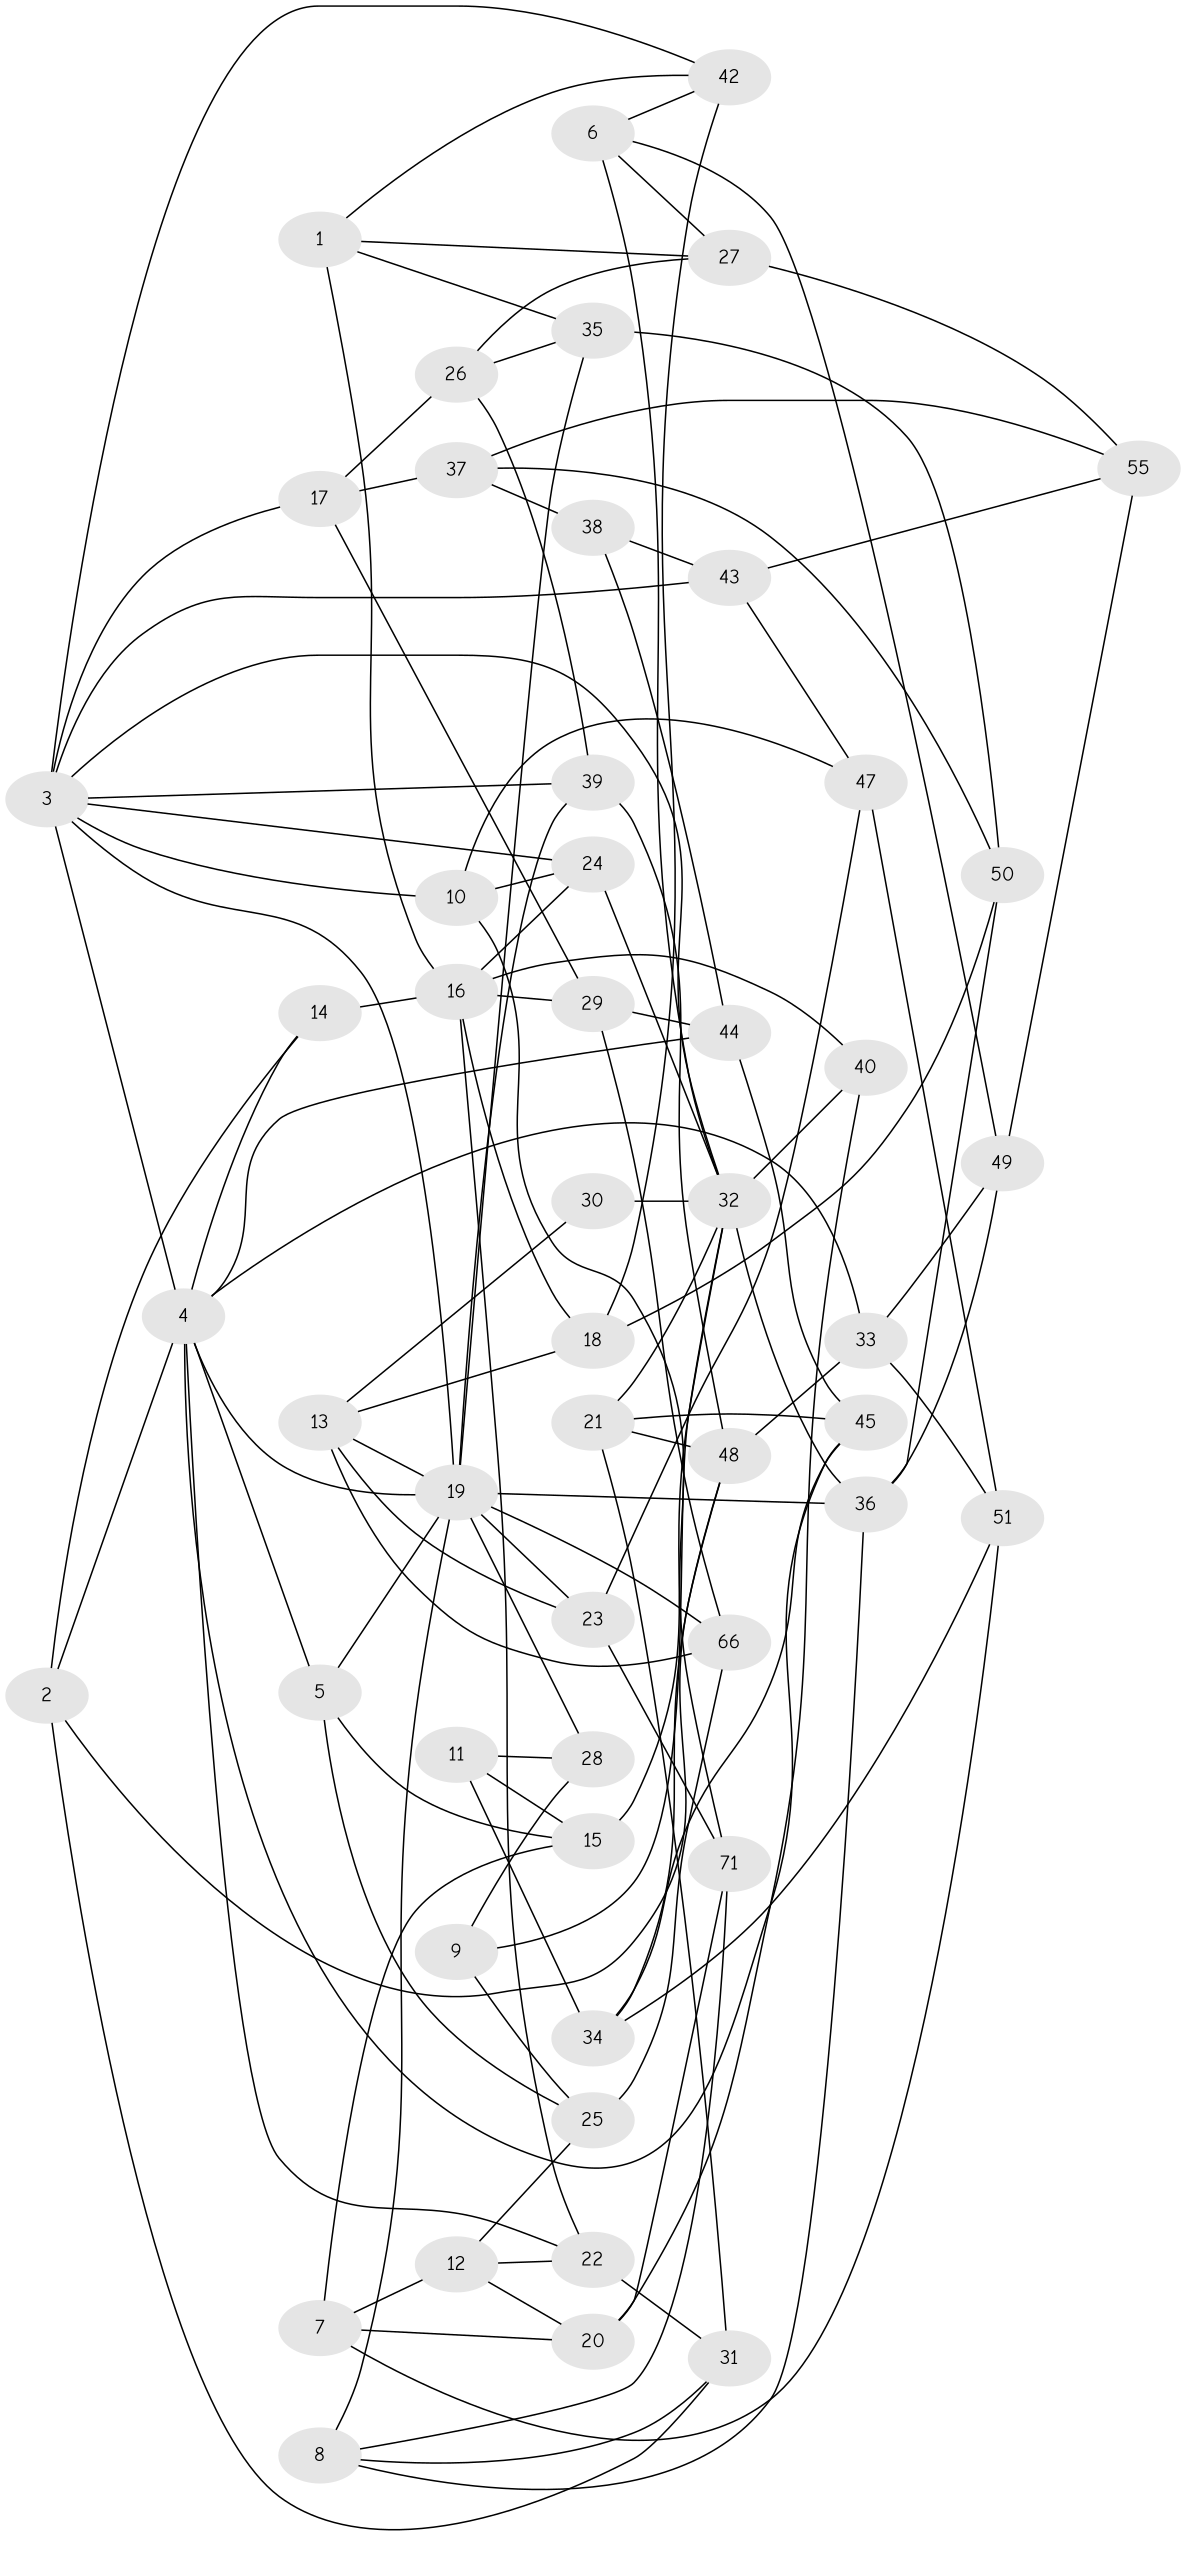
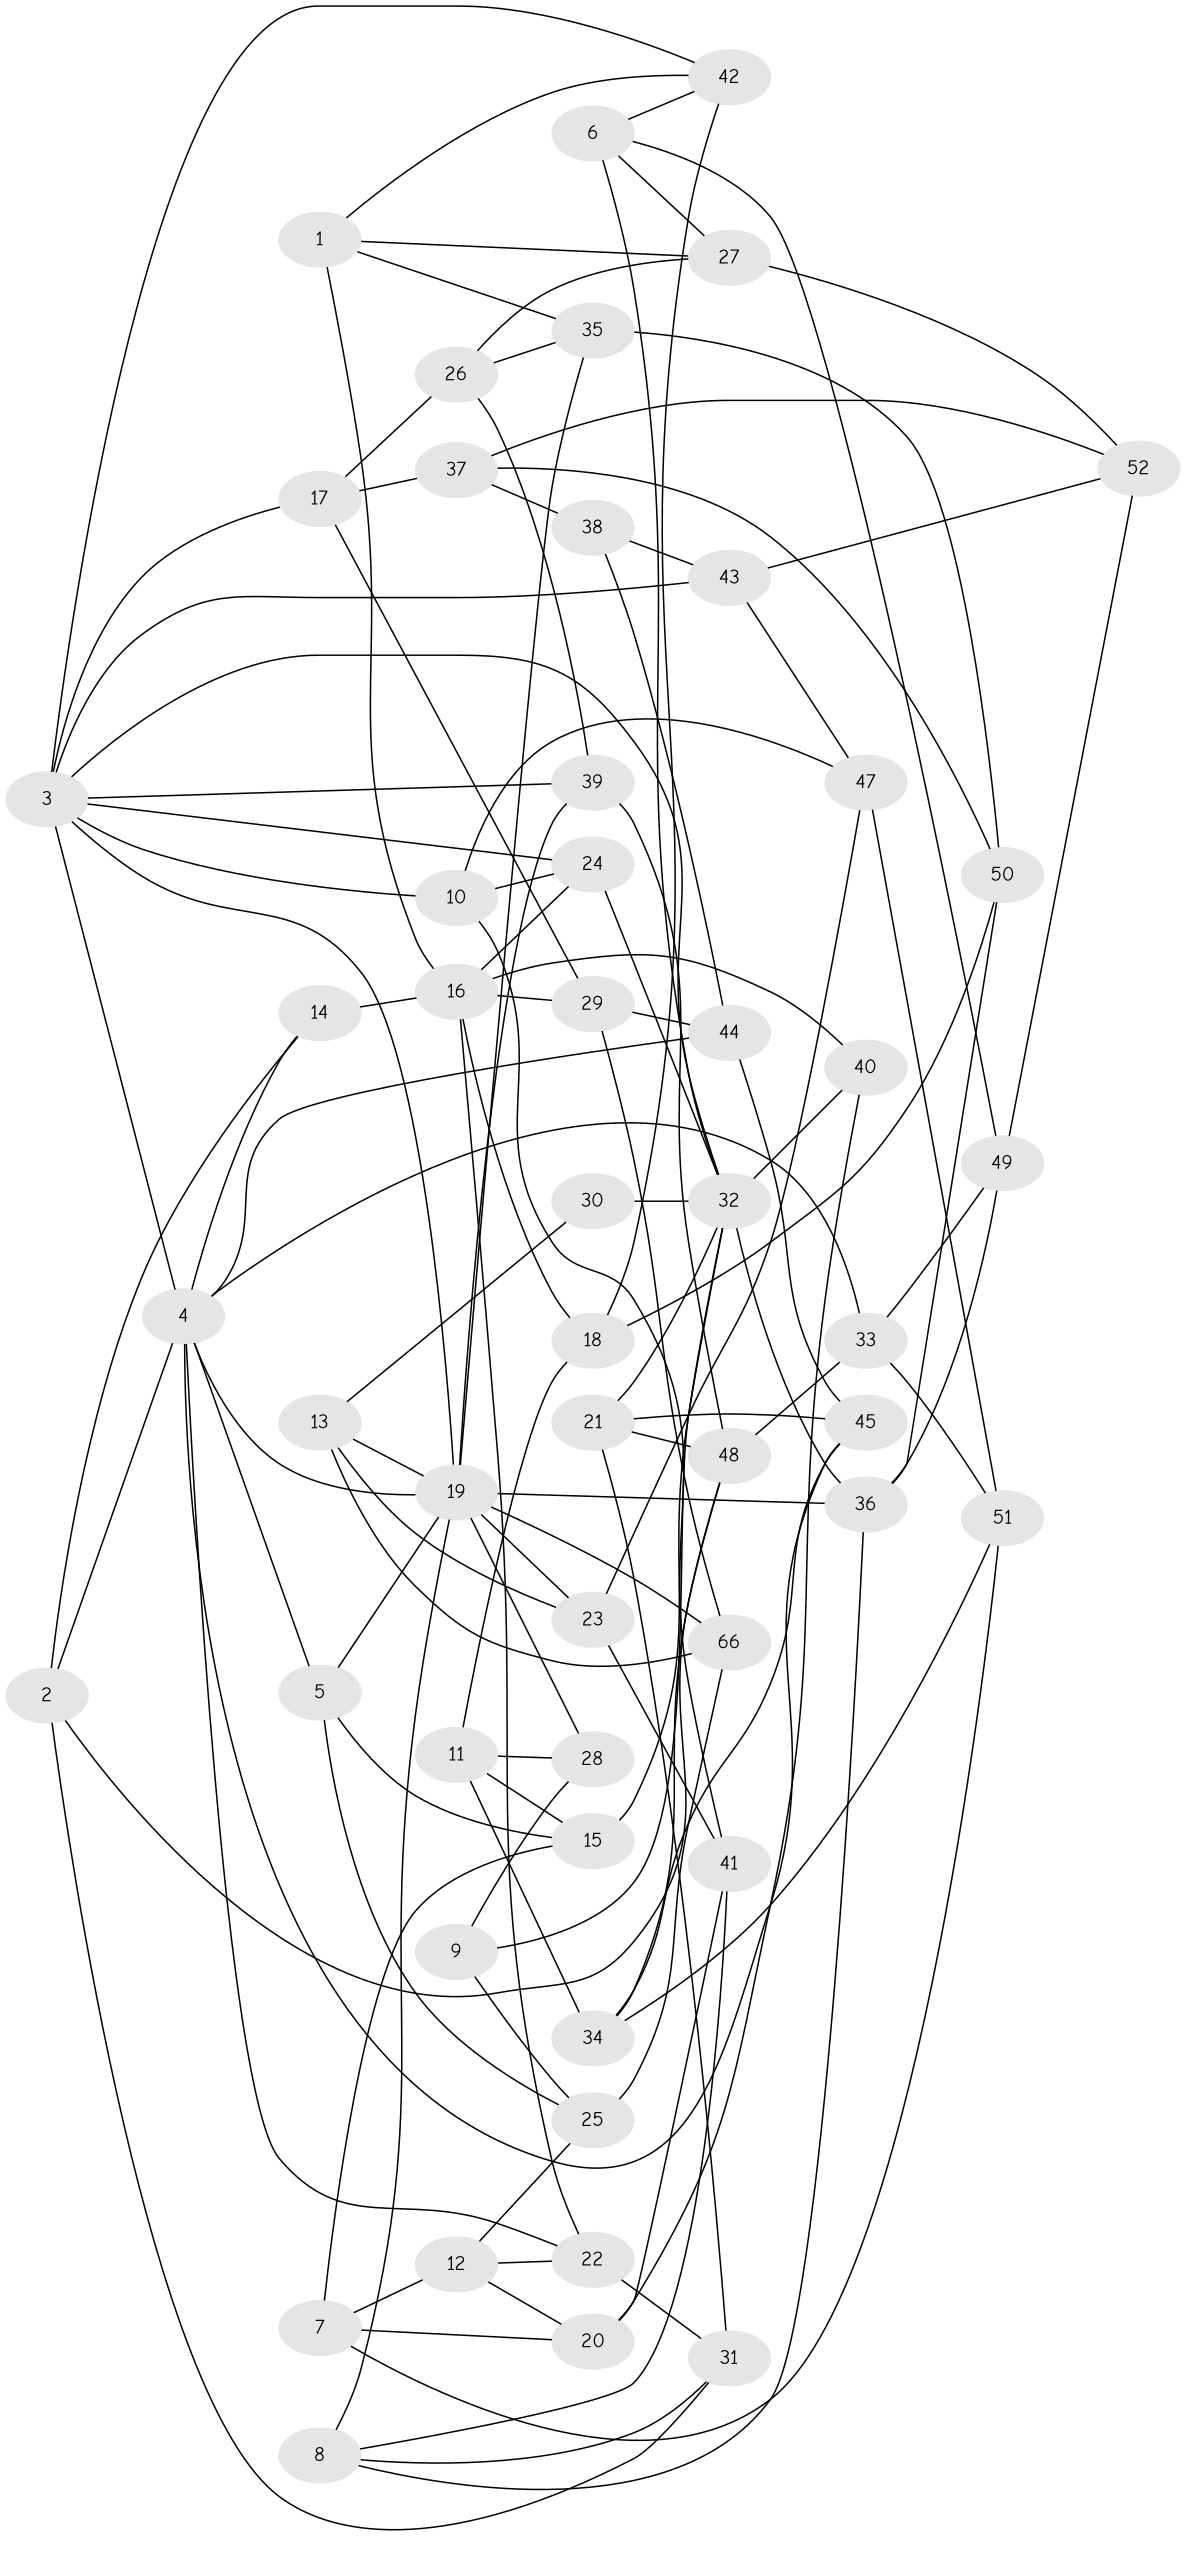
  graph {
    fontname="Comic Neue"
    rankdir=LR
    node [color=gray90 fontname="Comic Neue" style=filled]
    edge [fontname="Comic Neue" weight=1.0]
    1
    16
    27
    35
    42
    24
    22
    18
    29
    40
-   52 [label=55]
+   52
    50
    2
    4
    14
    31
    48
    19
    5
    33
    44
    45
    3
    10
    17
    32
    39
    43
-   41 [label=71]
+   41
    47
    26
    37
    36
    28
    23
    n36 [label=66]
    15
    25
    49
    51
    6
    7
    12
    20
    8
    9
    38
    11
    34
    13
    30
    21
    1 -- 16
    1 -- 27
    1 -- 35
    1 -- 42
    16 -- 24
    16 -- 22
    16 -- 18
    16 -- 29
    16 -- 40 [weight=2.0]
    27 -- 52
    35 -- 50
    24 -- 32
    22 -- 31
    18 -- 42
    18 -- 50
    29 -- 44
    29 -- n36
    2 -- 4
    2 -- 14
    2 -- 31
    2 -- 48
    4 -- 22
    4 -- 14 [weight=2.0]
    4 -- 19
    4 -- 5
    4 -- 33
    4 -- 44
    4 -- 45
    14 -- 16
    48 -- 33
    19 -- 35
    19 -- 39
    19 -- 36
    19 -- 28
    19 -- 23
    19 -- n36
    5 -- 19
    5 -- 15
    5 -- 25
    33 -- 49
    33 -- 51
    44 -- 45
    3 -- 42
    3 -- 24
    3 -- 4
    3 -- 19 [weight=2.0]
    3 -- 10
    3 -- 17
    3 -- 32
    3 -- 39
    3 -- 43
    10 -- 24
    10 -- 41
    10 -- 47
    17 -- 29
    17 -- 26
    17 -- 37
    32 -- 40
    32 -- 36
    39 -- 48
    43 -- 52
    43 -- 47
    47 -- 51
    26 -- 27
    26 -- 35
    26 -- 39
    37 -- 52
    37 -- 50
    37 -- 38
    36 -- 50
    36 -- 49
    23 -- 41
    23 -- 47
    15 -- 32
    25 -- n36
    49 -- 52
    6 -- 27
    6 -- 42
    6 -- 32
    6 -- 49
    7 -- 15
    7 -- 51
    7 -- 12
    7 -- 20
    12 -- 22
    12 -- 25
    12 -- 20
    20 -- 40
    20 -- 41
    8 -- 31
    8 -- 19
    8 -- 41
    8 -- 36
    9 -- 32
    9 -- 28
    9 -- 25
    38 -- 44
    38 -- 43
-   13 -- 18
+   11 -- 18
    11 -- 28
    11 -- 15
    11 -- 34
    34 -- 48
    34 -- 45
    34 -- 51
    13 -- 19
    13 -- 23
    13 -- n36
    13 -- 30
    30 -- 32 [weight=3.0]
    21 -- 31
    21 -- 48
    21 -- 45
    21 -- 32
  }
